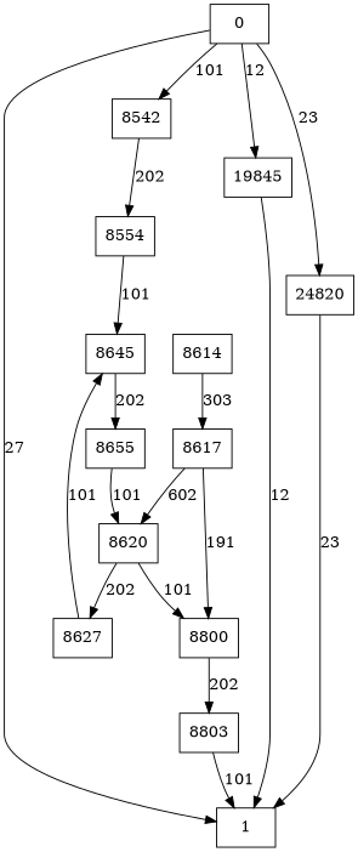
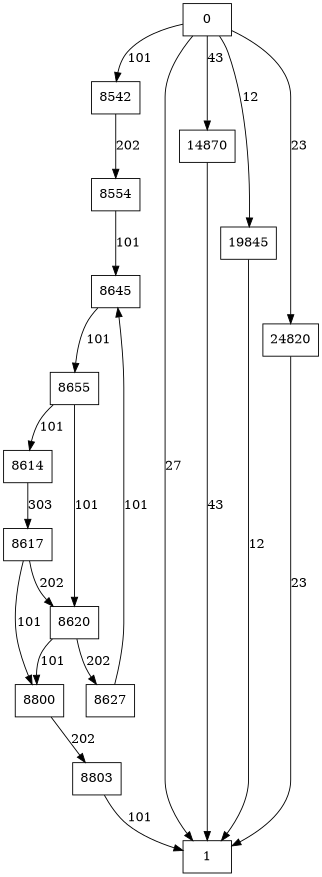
  digraph {
    rankdir=TB
    node [shape=rectangle]
    8542
    8554
    8645
    8655
    8614
    8617
    8620
    8800
    8627
    8803
    1
+   14870
    19845
    24820
    0
    8542 -> 8554 [label=202]
    8554 -> 8645 [label=101]
-   8645 -> 8655 [label=202]
+   8645 -> 8655 [label=101]
+   8655 -> 8614 [label=101]
    8655 -> 8620 [label=101]
    8614 -> 8617 [label=303]
-   8617 -> 8620 [label=602]
-   8617 -> 8800 [label=191]
+   8617 -> 8620 [label=202]
+   8617 -> 8800 [label=101]
    8620 -> 8800 [label=101]
    8620 -> 8627 [label=202]
    8800 -> 8803 [label=202]
    8627 -> 8645 [label=101]
    8803 -> 1 [label=101]
+   14870 -> 1 [label=43]
    19845 -> 1 [label=12]
    24820 -> 1 [label=23]
    0 -> 8542 [label=101]
    0 -> 1 [label=27]
+   0 -> 14870 [label=43]
    0 -> 19845 [label=12]
    0 -> 24820 [label=23]
  }
